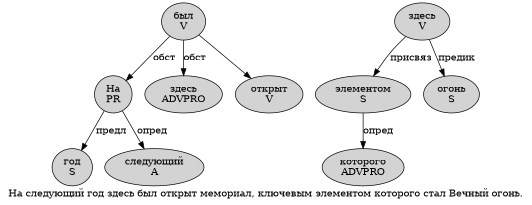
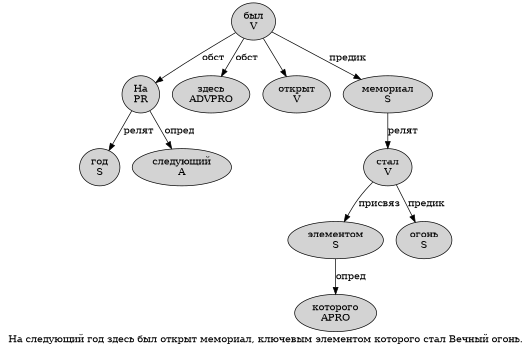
  digraph {
    label="На следующий год здесь был открыт мемориал, ключевым элементом которого стал Вечный огонь."
    node [fillcolor=lightgray penwidth=1 shape=ellipse style=filled]
    n1 [label="На\nPR"]
    n2 [label="год\nS"]
    n3 [label="следующий\nA"]
    n4 [label="здесь\nADVPRO"]
    n5 [label="был\nV"]
    n6 [label="открыт\nV"]
-   n8 [label="здесь\nV"]
+   n7 [label="мемориал\nS"]
+   n8 [label="стал\nV"]
    n9 [label="элементом\nS"]
    n10 [label="огонь\nS"]
-   n11 [label="которого\nADVPRO"]
-   n1 -> n2 [label="предл"]
+   n11 [label="которого\nAPRO"]
+   n1 -> n2 [label="релят"]
    n1 -> n3 [label="опред"]
    n5 -> n1 [label="обст"]
    n5 -> n4 [label="обст"]
    n5 -> n6
+   n5 -> n7 [label="предик"]
+   n7 -> n8 [label="релят"]
    n8 -> n9 [label="присвяз"]
    n8 -> n10 [label="предик"]
    n9 -> n11 [label="опред"]
  }
